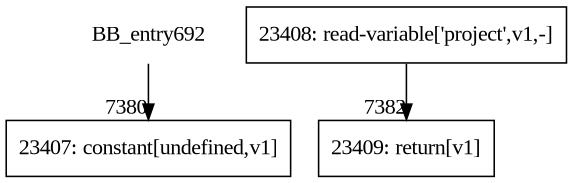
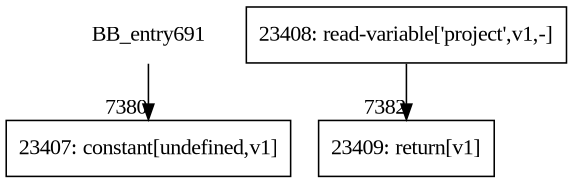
  digraph {
    fontname="Liberation Serif"
    rankdir=TD
    node [fontname="Liberation Serif" shape=record]
    edge [fontname="Liberation Serif" headport=n tailport=s]
-   BB_entry692 [shape=none]
+   BB_entry692 [shape=none label=BB_entry691]
    n2 [label="{23407: constant[undefined,v1]}"]
    n3 [label="{23408: read-variable['project',v1,-]}"]
    n4 [label="{23409: return[v1]}"]
    BB_entry692 -> n2 [headlabel="    7380"]
    n3 -> n4 [headlabel="      7382"]
  }
